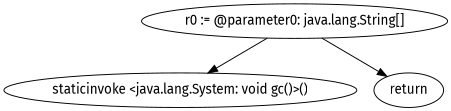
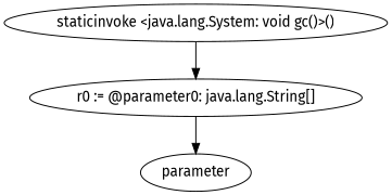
  digraph {
    fontname="Fira Sans"
    node [fontname="Fira Sans"]
    edge [fontname="Fira Sans"]
    "r0 := @parameter0: java.lang.String[]"
    "staticinvoke <java.lang.System: void gc()>()"
-   return
-   "r0 := @parameter0: java.lang.String[]" -> "staticinvoke <java.lang.System: void gc()>()"
+   return [label=parameter]
+   "staticinvoke <java.lang.System: void gc()>()" -> "r0 := @parameter0: java.lang.String[]"
    "r0 := @parameter0: java.lang.String[]" -> return
  }
